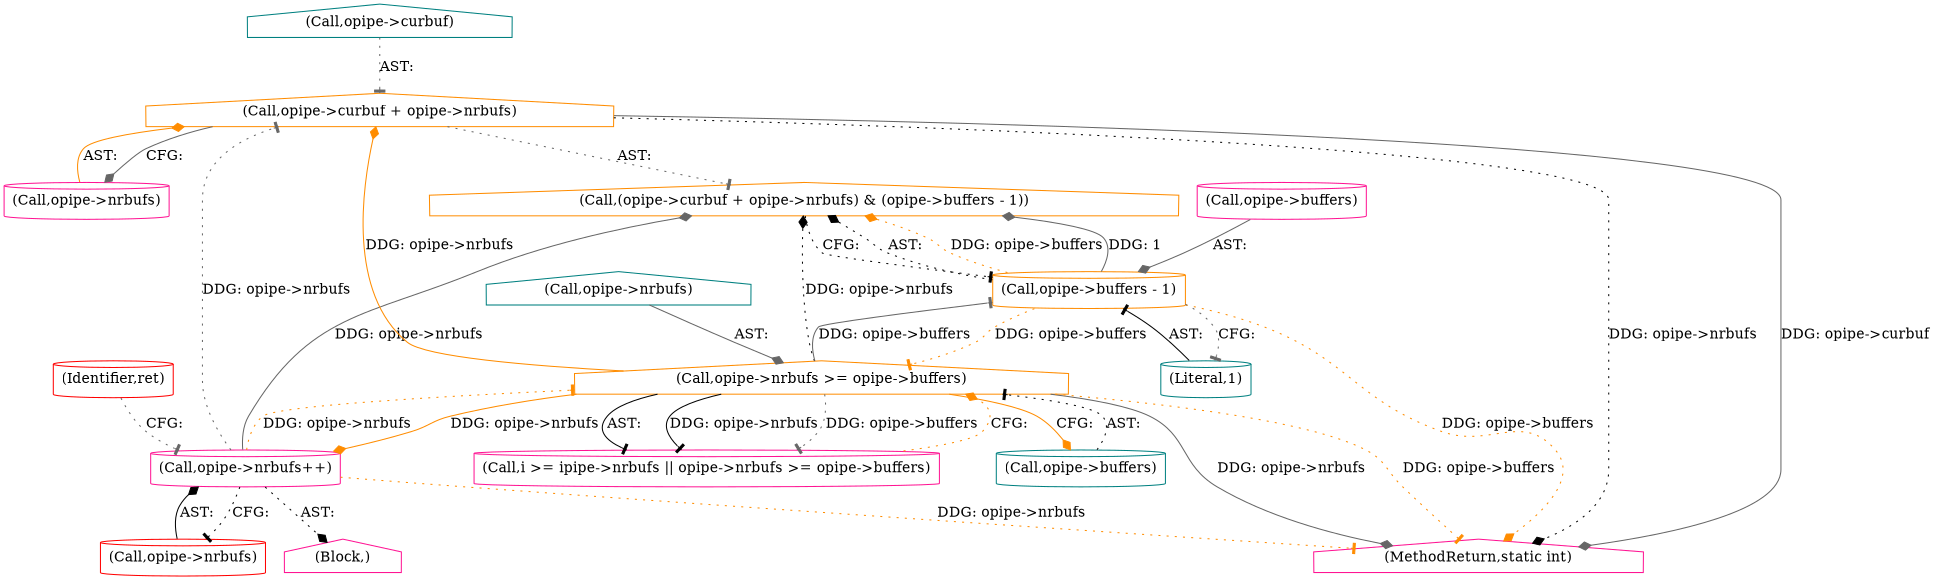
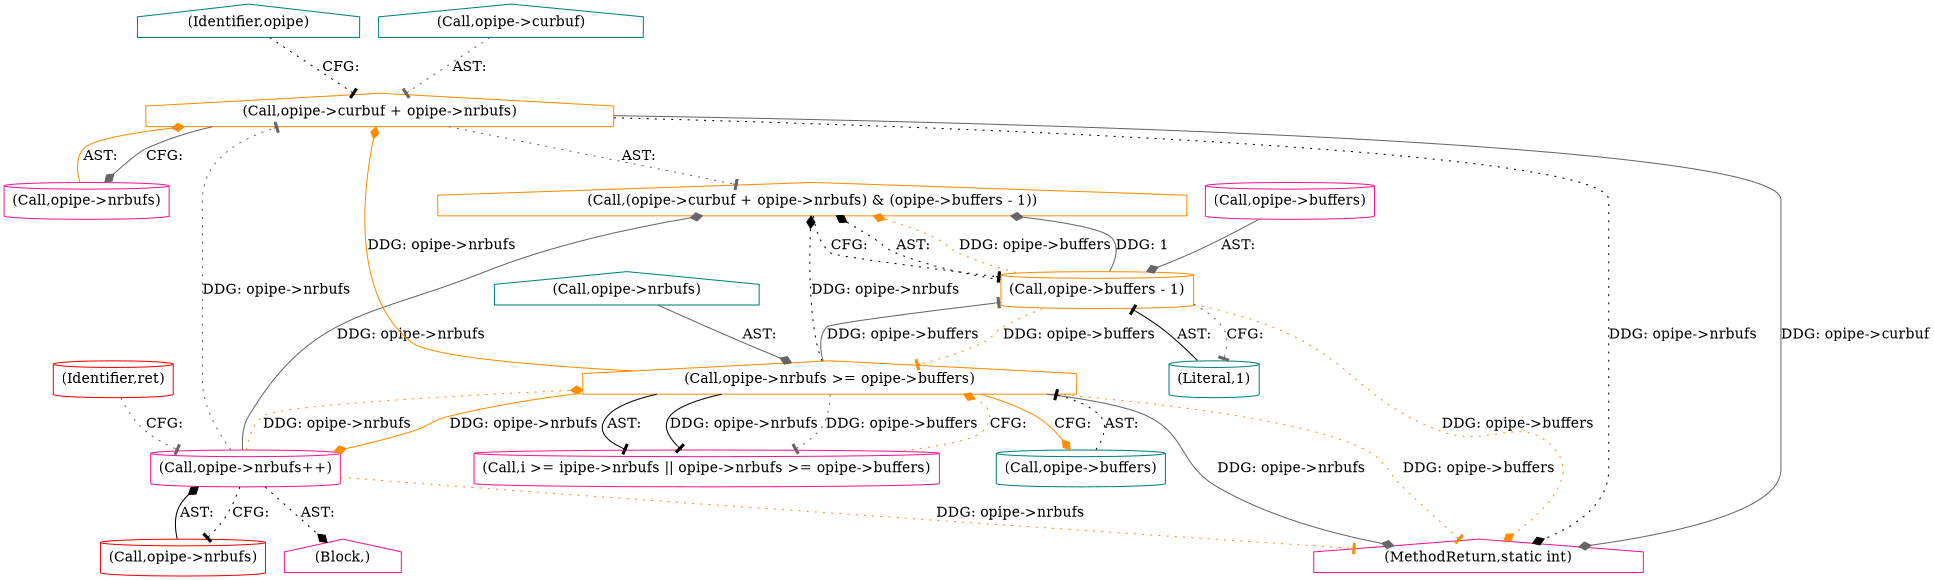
  digraph {
    node [color=deeppink shape=cylinder]
    edge [arrowhead=diamond color=gray40 style=dotted]
    n1 [color=darkorange label="(Call,opipe->curbuf + opipe->nrbufs)" shape=house]
    n2 [label="(Call,opipe->nrbufs)"]
    n3 [color=darkorange label="(Call,(opipe->curbuf + opipe->nrbufs) & (opipe->buffers - 1))" shape=house]
    n4 [label="(MethodReturn,static int)" shape=house]
    n5 [color=darkorange label="(Call,opipe->buffers - 1)"]
    n6 [label="(Call,opipe->nrbufs++)"]
    n7 [color=darkorange label="(Call,opipe->nrbufs >= opipe->buffers)" shape=house]
    n8 [color=red label="(Call,opipe->nrbufs)"]
    n9 [label="(Block,)" shape=house]
    n10 [label="(Call,i >= ipipe->nrbufs || opipe->nrbufs >= opipe->buffers)"]
    n11 [color=teal label="(Call,opipe->buffers)"]
    n12 [color=teal label="(Literal,1)"]
    n13 [label="(Call,opipe->buffers)"]
    n14 [color=red label="(Identifier,ret)"]
+   n15 [color=teal label="(Identifier,opipe)" shape=house]
    n16 [color=teal label="(Call,opipe->curbuf)" shape=house]
    n17 [color=teal label="(Call,opipe->nrbufs)" shape=house]
    n1 -> n2 [label="CFG: " style=solid]
    n1 -> n3 [arrowhead=tee label="AST: "]
    n1 -> n4 [color=black label="DDG: opipe->nrbufs"]
    n1 -> n4 [label="DDG: opipe->curbuf" style=solid]
    n2 -> n1 [color=darkorange label="AST: " style=solid]
    n3 -> n5 [arrowhead=tee color=black label="CFG: "]
    n5 -> n3 [color=black label="AST: "]
    n5 -> n3 [color=darkorange label="DDG: opipe->buffers"]
    n5 -> n3 [label="DDG: 1" style=solid]
    n5 -> n4 [color=darkorange label="DDG: opipe->buffers"]
    n5 -> n7 [arrowhead=tee color=darkorange label="DDG: opipe->buffers"]
    n5 -> n12 [arrowhead=tee label="CFG: "]
    n6 -> n1 [arrowhead=tee label="DDG: opipe->nrbufs"]
    n6 -> n3 [label="DDG: opipe->nrbufs" style=solid]
    n6 -> n4 [arrowhead=tee color=darkorange label="DDG: opipe->nrbufs"]
-   n6 -> n7 [arrowhead=tee color=darkorange label="DDG: opipe->nrbufs"]
+   n6 -> n7 [color=darkorange label="DDG: opipe->nrbufs"]
    n6 -> n8 [arrowhead=tee color=black label="CFG: "]
    n6 -> n9 [color=black label="AST: "]
    n7 -> n1 [color=darkorange label="DDG: opipe->nrbufs" style=solid]
    n7 -> n3 [color=black label="DDG: opipe->nrbufs"]
    n7 -> n4 [label="DDG: opipe->nrbufs" style=solid]
    n7 -> n4 [arrowhead=tee color=darkorange label="DDG: opipe->buffers"]
    n7 -> n5 [arrowhead=tee label="DDG: opipe->buffers" style=solid]
    n7 -> n6 [color=darkorange label="DDG: opipe->nrbufs" style=solid]
    n7 -> n10 [arrowhead=tee color=black label="AST: " style=solid]
    n7 -> n10 [arrowhead=tee color=black label="DDG: opipe->nrbufs" style=solid]
    n7 -> n10 [arrowhead=tee label="DDG: opipe->buffers"]
    n7 -> n11 [color=darkorange label="CFG: " style=solid]
    n8 -> n6 [color=black label="AST: " style=solid]
    n10 -> n7 [color=darkorange label="CFG: "]
    n11 -> n7 [arrowhead=tee color=black label="AST: "]
    n12 -> n5 [arrowhead=tee color=black label="AST: " style=solid]
    n13 -> n5 [label="AST: " style=solid]
    n14 -> n6 [arrowhead=tee label="CFG: "]
+   n15 -> n1 [arrowhead=tee color=black label="CFG: "]
    n16 -> n1 [arrowhead=tee label="AST: "]
    n17 -> n7 [label="AST: " style=solid]
  }
